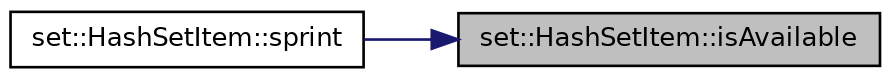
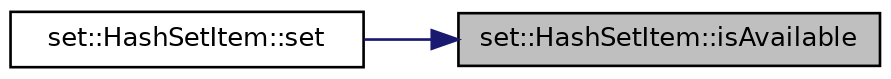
  digraph {
    rankdir=RL
    node [color=black fontname=Helvetica fontsize=10 shape=record style=filled]
    n1 [fillcolor=grey75 fontcolor=black height=0.2 label="set::HashSetItem::isAvailable" width=0.4]
-   n2 [fillcolor=white height=0.2 label="set::HashSetItem::sprint" width=0.4]
+   n2 [fillcolor=white height=0.2 label="set::HashSetItem::set" width=0.4]
    n1 -> n2 [color=midnightblue dir=back fontname=Helvetica fontsize=10 labelfontname=Helvetica labelfontsize=10 style=solid]
  }
